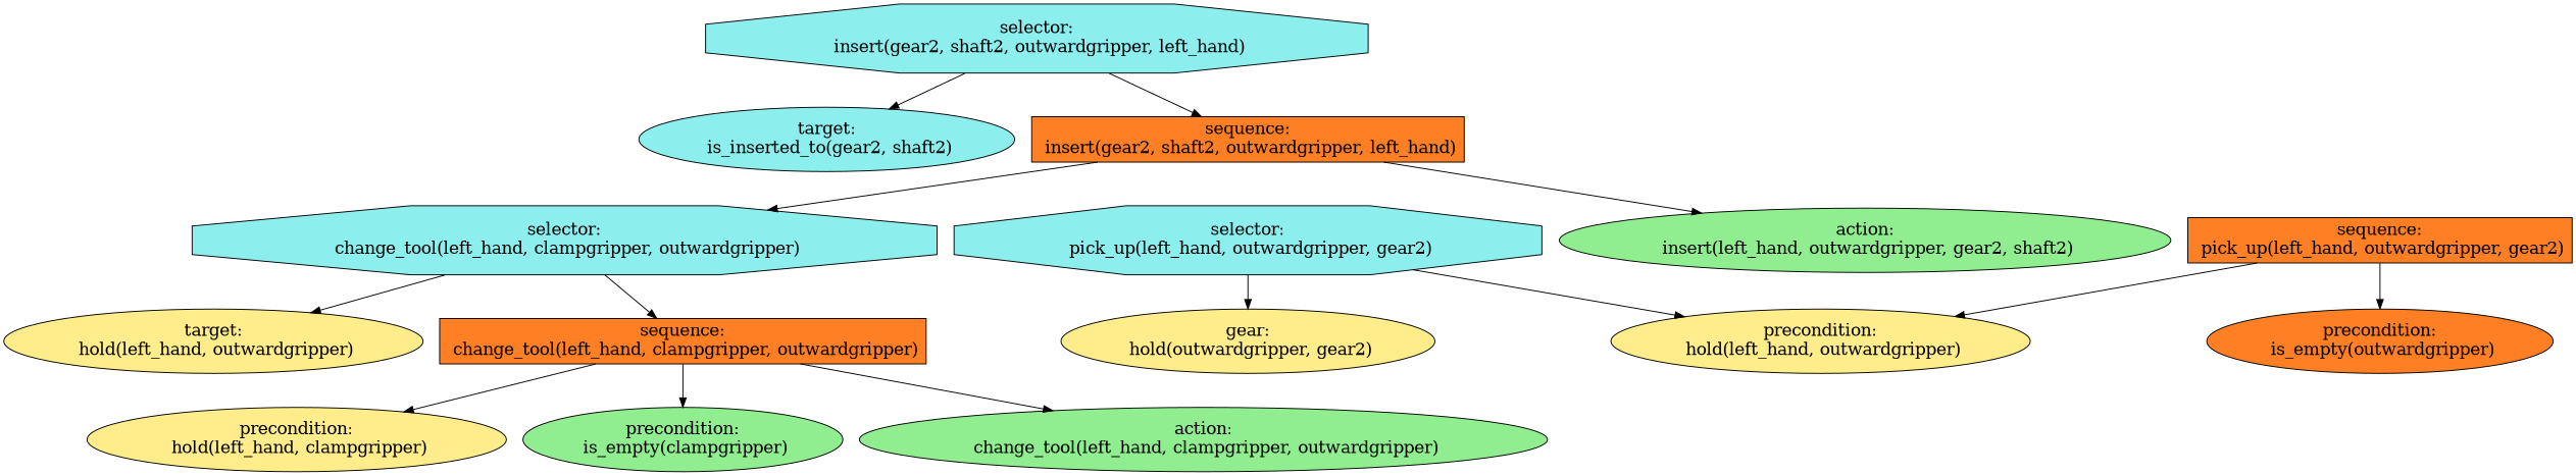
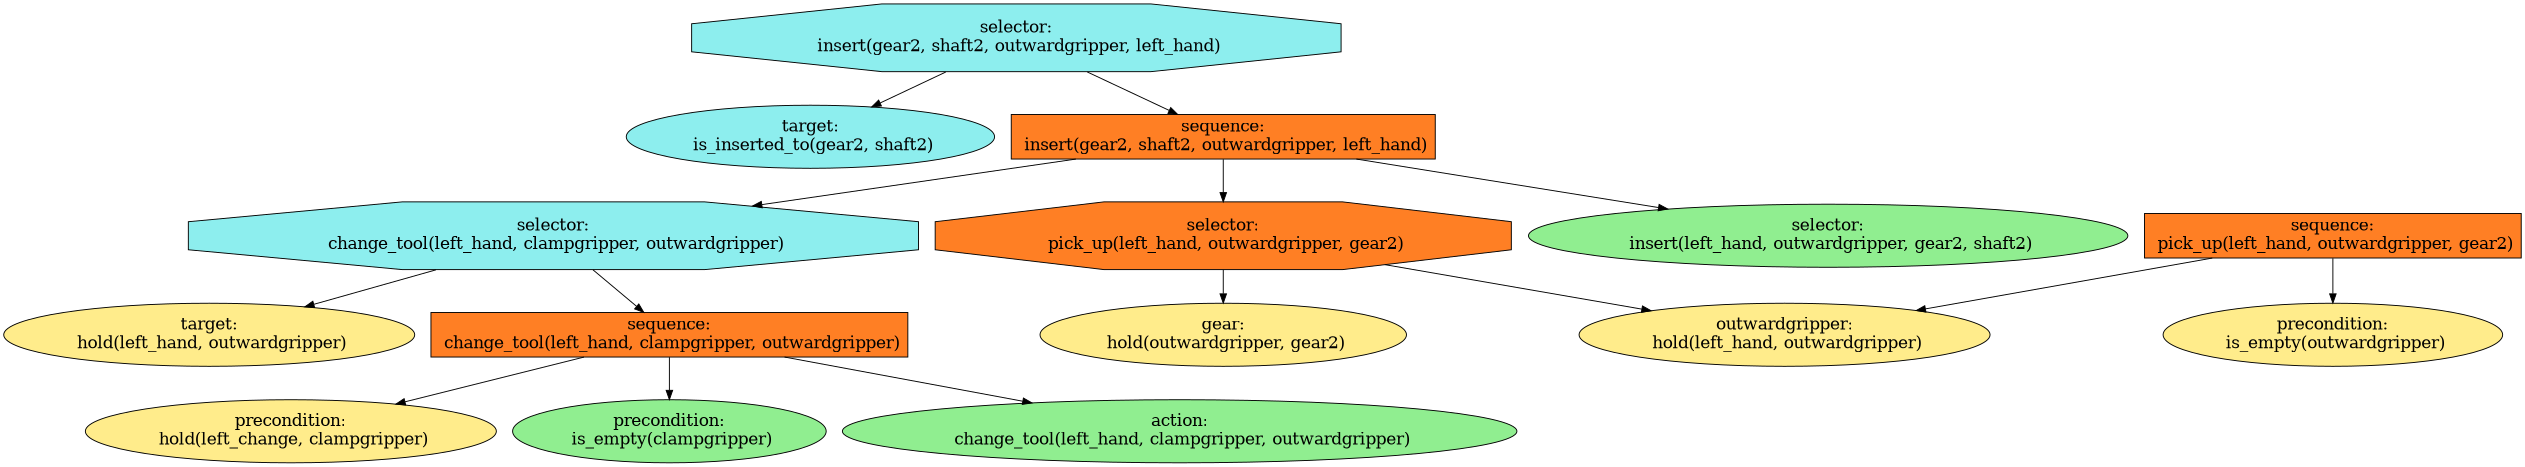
  digraph {
    fontname="times-roman"
    ordering=out
    node [fillcolor=lightgoldenrod1 fontcolor=black fontname="times-roman" fontsize=18 shape=ellipse style=filled]
    edge [fontname="times-roman"]
    n1 [fillcolor=darkslategray2 label="selector:\n insert(gear2, shaft2, outwardgripper, left_hand)" shape=octagon]
    n2 [fillcolor=darkslategray2 label="target:\n is_inserted_to(gear2, shaft2)"]
    n3 [fillcolor=chocolate1 label="sequence:\n insert(gear2, shaft2, outwardgripper, left_hand)" shape=box]
    n4 [fillcolor=darkslategray2 label="selector:\n change_tool(left_hand, clampgripper, outwardgripper)" shape=octagon]
-   n5 [fillcolor=darkslategray2 label="selector:\n pick_up(left_hand, outwardgripper, gear2)" shape=octagon]
-   n6 [fillcolor=lightgreen label="action:\n insert(left_hand, outwardgripper, gear2, shaft2)"]
+   n5 [fillcolor=chocolate1 label="selector:\n pick_up(left_hand, outwardgripper, gear2)" shape=octagon]
+   n6 [fillcolor=lightgreen label="selector:\n insert(left_hand, outwardgripper, gear2, shaft2)"]
    n7 [label="target:\n hold(left_hand, outwardgripper)"]
    n8 [fillcolor=chocolate1 label="sequence:\n change_tool(left_hand, clampgripper, outwardgripper)" shape=box]
    n9 [label="gear:\n hold(outwardgripper, gear2)"]
-   n10 [label="precondition:\n hold(left_hand, outwardgripper)"]
-   n11 [label="precondition:\n hold(left_hand, clampgripper)"]
+   n10 [label="outwardgripper:\n hold(left_hand, outwardgripper)"]
+   n11 [label="precondition:\n hold(left_change, clampgripper)"]
    n12 [fillcolor=lightgreen label="precondition:\n is_empty(clampgripper)"]
    n13 [fillcolor=lightgreen label="action:\n change_tool(left_hand, clampgripper, outwardgripper)"]
    n14 [fillcolor=chocolate1 label="sequence:\n pick_up(left_hand, outwardgripper, gear2)" shape=box]
-   n15 [fillcolor=chocolate1 label="precondition:\n is_empty(outwardgripper)"]
+   n15 [label="precondition:\n is_empty(outwardgripper)"]
    n1 -> n2
    n1 -> n3
    n3 -> n4
+   n3 -> n5
    n3 -> n6
    n4 -> n7
    n4 -> n8
    n5 -> n9
    n5 -> n10
    n8 -> n11
    n8 -> n12
    n8 -> n13
    n14 -> n10
    n14 -> n15
  }
